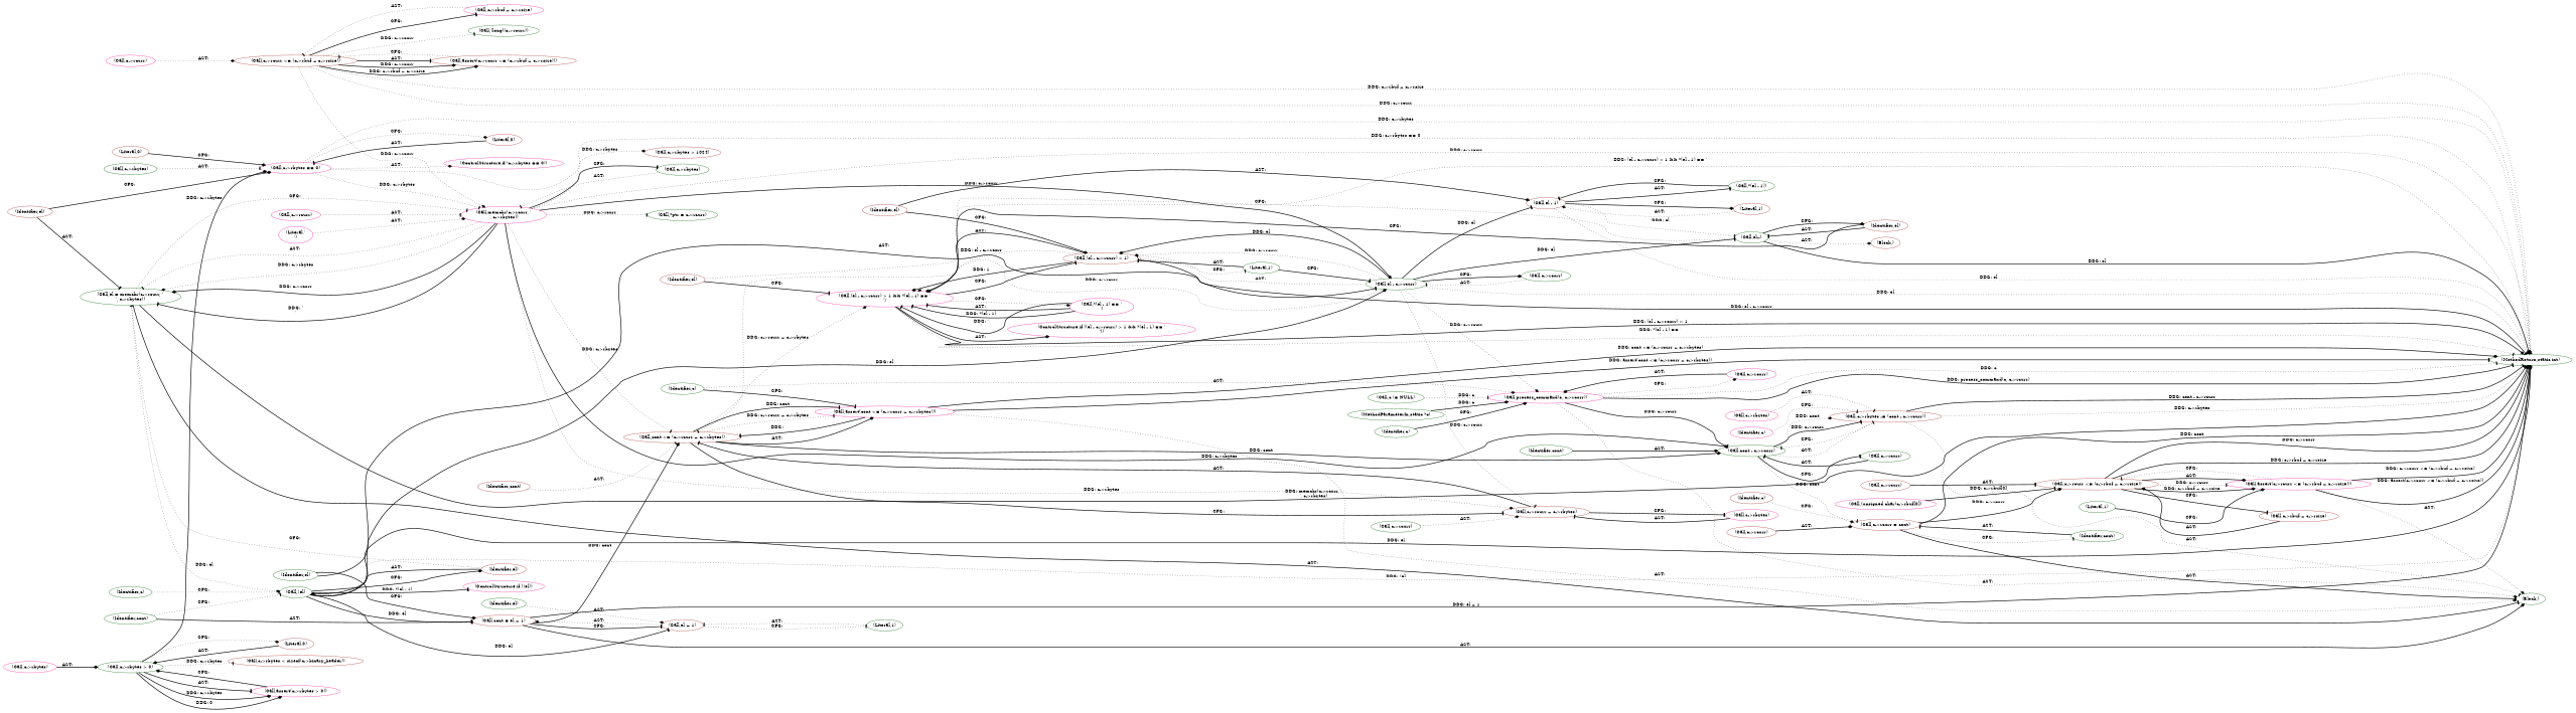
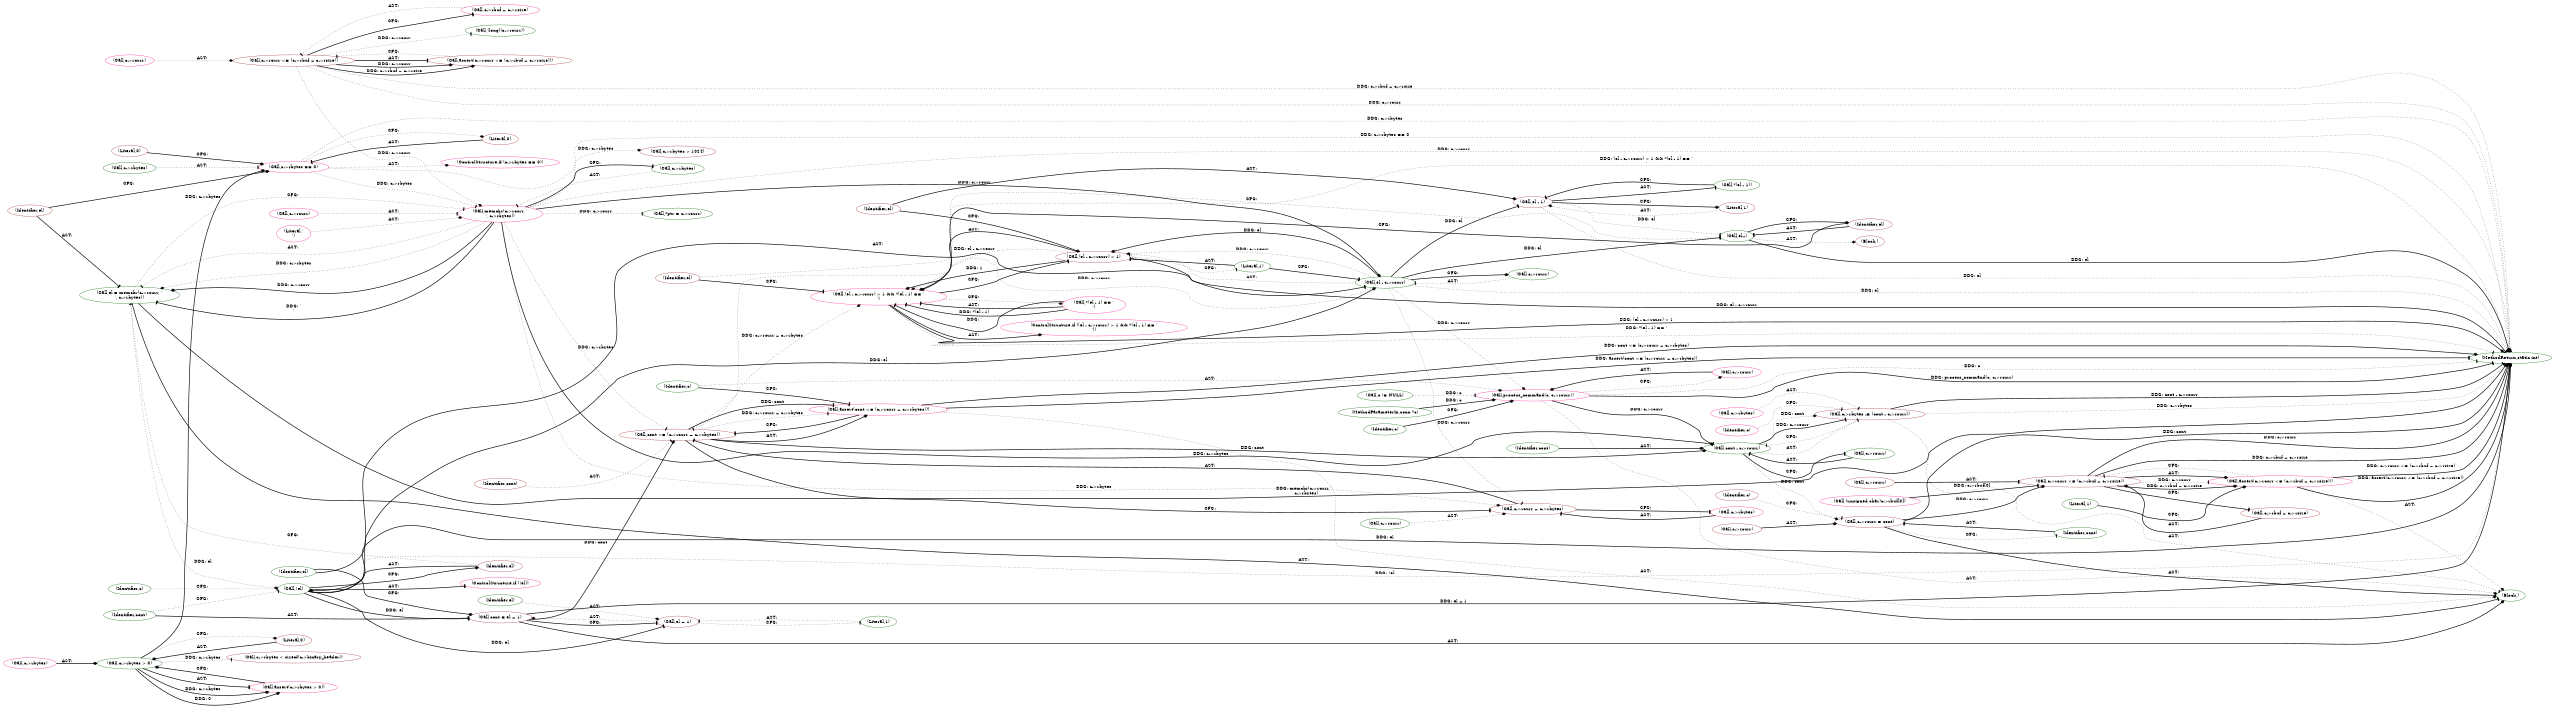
  digraph {
    rankdir=LR
    node [color=darkgreen]
    edge [arrowhead=tee style=bold]
    n1 [label="(Call,el = memchr(c->rcurr, '\n', c->rbytes))"]
    n2 [color=deeppink label="(Call,memchr(c->rcurr, '\n', c->rbytes))"]
    n3 [label="(Call,!el)"]
    n4 [label="(MethodReturn,static int)"]
    n5 [label="(Block,)"]
    n6 [color=brown label="(Call,cont <= (c->rcurr + c->rbytes))"]
    n7 [label="(Call,el - c->rcurr)"]
    n8 [color=brown label="(Call,c->rcurr + c->rbytes)"]
    n9 [color=brown label="(Call,c->rbytes > 1024)"]
    n10 [label="(Call,c->rbytes)"]
    n11 [label="(Call,*ptr = c->rcurr)"]
    n12 [label="(Call,cont - c->rcurr)"]
    n13 [color=brown label="(Call,cont = el + 1)"]
    n14 [color=brown label="(Call,el + 1)"]
    n15 [color=brown label="(Identifier,el)"]
    n16 [color=deeppink label="(ControlStructure,if (!el))"]
    n17 [color=deeppink label="(Call,assert(cont <= (c->rcurr + c->rbytes)))"]
    n18 [color=deeppink label="(Call,(el - c->rcurr) > 1 && *(el - 1) == '\r')"]
    n19 [color=brown label="(Call,c->rbytes -= (cont - c->rcurr))"]
    n20 [color=brown label="(Call,(el - c->rcurr) > 1)"]
    n21 [color=brown label="(Call,el - 1)"]
    n22 [label="(Call,el--)"]
    n23 [color=deeppink label="(Call,process_command(c, c->rcurr))"]
    n24 [label="(Call,c->rcurr)"]
    n25 [color=deeppink label="(Call,c->rbytes)"]
    n26 [color=brown label="(Call,c->rcurr <= (c->rbuf + c->rsize))"]
    n27 [color=deeppink label="(Call,c->rbuf + c->rsize)"]
    n28 [label="(Call,(long)(c->rcurr))"]
    n29 [color=brown label="(Call,assert(c->rcurr <= (c->rbuf + c->rsize)))"]
    n30 [color=deeppink label="(Call,c->rbytes == 0)"]
    n31 [color=brown label="(Literal,0)"]
    n32 [color=deeppink label="(ControlStructure,if (c->rbytes == 0))"]
    n33 [label="(Call,c->rbytes > 0)"]
    n34 [color=brown label="(Literal,0)"]
    n35 [color=brown label="(Call,c->rbytes < sizeof(c->binary_header))"]
    n36 [color=deeppink label="(Call,assert(c->rbytes > 0))"]
    n37 [label="(Literal,1)"]
    n38 [color=brown label="(Call,c->rcurr = cont)"]
    n39 [label="(Call,c->rcurr)"]
    n40 [color=brown label="(Call,c->rcurr <= (c->rbuf + c->rsize))"]
    n41 [label="(Identifier,cont)"]
    n42 [color=deeppink label="(Call,assert(c->rcurr <= (c->rbuf + c->rsize)))"]
    n43 [color=brown label="(Call,c->rbuf + c->rsize)"]
    n44 [label="(Literal,1)"]
    n45 [label="(Call,*(el - 1))"]
    n46 [color=brown label="(Literal,1)"]
    n47 [color=brown label="(Identifier,el)"]
    n48 [color=brown label="(Block,)"]
    n49 [color=deeppink label="(Call,c->rcurr)"]
    n50 [color=deeppink label="(ControlStructure,if ((el - c->rcurr) > 1 && *(el - 1) == '\r'))"]
    n51 [color=deeppink label="(Call,*(el - 1) == '\r')"]
    n52 [color=deeppink label="(Call,c->rbytes)"]
    n53 [color=deeppink label="(Call,c->rcurr)"]
    n54 [label="(Call,c != NULL)"]
    n55 [color=brown label="(Literal,0)"]
    n56 [color=brown label="(Identifier,cont)"]
-   n57 [label="(MethodParameterIn,static *c)"]
+   n57 [label="(MethodParameterIn,conn *c)"]
    n58 [label="(Identifier,c)"]
    n59 [label="(Identifier,el)"]
    n60 [label="(Identifier,cont)"]
    n61 [color=brown label="(Identifier,el)"]
    n62 [label="(Identifier,c)"]
    n63 [label="(Identifier,el)"]
    n64 [label="(Literal,1)"]
    n65 [color=brown label="(Identifier,el)"]
    n66 [color=brown label="(Call,c->rcurr)"]
    n67 [label="(Call,c->rcurr)"]
    n68 [label="(Identifier,c)"]
    n69 [color=deeppink label="(Call,c->rbytes)"]
    n70 [color=deeppink label="(Call,c->rcurr)"]
    n71 [color=deeppink label="(Call,(unsigned char)c->rbuf[0])"]
    n72 [color=deeppink label="(Literal,'\n')"]
    n73 [label="(Identifier,cont)"]
    n74 [color=deeppink label="(Identifier,c)"]
    n75 [color=brown label="(Call,c->rcurr)"]
    n76 [color=brown label="(Identifier,el)"]
    n77 [label="(Call,c->rbytes)"]
    n78 [color=brown label="(Identifier,c)"]
    n1 -> n2 [label="CFG: " style=dotted]
    n1 -> n3 [arrowhead=diamond label="DDG: el" style=dotted]
    n1 -> n4 [arrowhead=diamond label="DDG: memchr(c->rcurr, '\n', c->rbytes)"]
    n1 -> n5 [label="AST: "]
    n2 -> n1 [label="AST: " style=dotted]
    n2 -> n1 [arrowhead=diamond label="DDG: c->rcurr"]
    n2 -> n1 [label="DDG: '\n'"]
    n2 -> n1 [arrowhead=diamond label="DDG: c->rbytes" style=dotted]
    n2 -> n4 [arrowhead=diamond label="DDG: c->rcurr" style=dotted]
    n2 -> n6 [label="DDG: c->rbytes" style=dotted]
    n2 -> n7 [arrowhead=diamond label="DDG: c->rcurr"]
    n2 -> n8 [arrowhead=diamond label="DDG: c->rbytes" style=dotted]
    n2 -> n9 [arrowhead=diamond label="DDG: c->rbytes" style=dotted]
    n2 -> n10 [label="CFG: "]
    n2 -> n11 [label="DDG: c->rcurr" style=dotted]
    n2 -> n12 [arrowhead=diamond label="DDG: c->rbytes"]
    n3 -> n4 [arrowhead=diamond label="DDG: el"]
    n3 -> n4 [label="DDG: !el" style=dotted]
    n3 -> n7 [arrowhead=diamond label="DDG: el"]
    n3 -> n13 [label="DDG: el"]
    n3 -> n14 [label="DDG: el"]
    n3 -> n15 [arrowhead=diamond label="CFG: "]
-   n3 -> n16 [label="DDG: *(el - 1)"]
+   n3 -> n16 [label="AST: "]
    n6 -> n8 [label="CFG: "]
    n6 -> n12 [arrowhead=diamond label="DDG: cont"]
    n6 -> n17 [arrowhead=diamond label="AST: "]
    n6 -> n17 [label="DDG: cont"]
    n6 -> n17 [label="DDG: c->rcurr + c->rbytes" style=dotted]
    n6 -> n18 [arrowhead=diamond label="DDG: c->rcurr + c->rbytes" style=dotted]
    n7 -> n4 [label="DDG: el" style=dotted]
    n7 -> n6 [label="DDG: c->rcurr" style=dotted]
    n7 -> n8 [label="DDG: c->rcurr" style=dotted]
    n7 -> n20 [label="AST: " style=dotted]
    n7 -> n20 [arrowhead=diamond label="DDG: el"]
    n7 -> n20 [arrowhead=diamond label="DDG: c->rcurr" style=dotted]
    n7 -> n21 [label="DDG: el"]
    n7 -> n22 [label="DDG: el"]
    n7 -> n23 [arrowhead=diamond label="DDG: c->rcurr" style=dotted]
    n7 -> n24 [arrowhead=diamond label="CFG: "]
    n8 -> n6 [label="AST: "]
    n8 -> n25 [label="CFG: "]
    n10 -> n2 [label="AST: " style=dotted]
    n12 -> n19 [label="AST: " style=dotted]
    n12 -> n19 [arrowhead=diamond label="DDG: cont" style=dotted]
    n12 -> n19 [label="DDG: c->rcurr"]
    n12 -> n38 [arrowhead=diamond label="DDG: cont" style=dotted]
    n12 -> n39 [label="CFG: "]
    n13 -> n4 [label="DDG: el + 1"]
    n13 -> n5 [arrowhead=diamond label="AST: "]
    n13 -> n6 [arrowhead=diamond label="DDG: cont"]
    n13 -> n14 [label="CFG: "]
    n14 -> n13 [arrowhead=diamond label="AST: " style=dotted]
    n14 -> n37 [label="CFG: " style=dotted]
    n15 -> n1 [label="CFG: " style=dotted]
    n15 -> n3 [arrowhead=diamond label="AST: "]
    n17 -> n4 [label="DDG: assert(cont <= (c->rcurr + c->rbytes))"]
    n17 -> n4 [arrowhead=diamond label="DDG: cont <= (c->rcurr + c->rbytes)"]
    n17 -> n5 [arrowhead=diamond label="AST: " style=dotted]
-   n17 -> n6 [label="DDG: "]
+   n17 -> n6 [label="CFG: "]
    n18 -> n4 [arrowhead=diamond label="DDG: (el - c->rcurr) > 1"]
    n18 -> n4 [label="DDG: *(el - 1) == '\r'" style=dotted]
    n18 -> n4 [arrowhead=diamond label="DDG: (el - c->rcurr) > 1 && *(el - 1) == '\r'" style=dotted]
    n18 -> n20 [label="CFG: "]
    n18 -> n50 [arrowhead=diamond label="AST: "]
    n18 -> n51 [arrowhead=diamond label="CFG: " style=dotted]
    n19 -> n4 [label="DDG: cont - c->rcurr"]
    n19 -> n4 [label="DDG: c->rbytes" style=dotted]
    n19 -> n5 [label="AST: " style=dotted]
    n19 -> n12 [label="CFG: " style=dotted]
    n20 -> n4 [label="DDG: el - c->rcurr"]
    n20 -> n18 [arrowhead=diamond label="AST: "]
    n20 -> n18 [arrowhead=diamond label="DDG: el - c->rcurr" style=dotted]
    n20 -> n18 [arrowhead=diamond label="DDG: 1"]
    n20 -> n44 [label="CFG: " style=dotted]
    n21 -> n4 [arrowhead=diamond label="DDG: el" style=dotted]
    n21 -> n22 [label="DDG: el" style=dotted]
    n21 -> n45 [label="AST: "]
    n21 -> n46 [arrowhead=diamond label="CFG: "]
    n22 -> n4 [arrowhead=diamond label="DDG: el"]
    n22 -> n47 [arrowhead=diamond label="CFG: "]
    n22 -> n48 [arrowhead=diamond label="AST: " style=dotted]
    n23 -> n4 [label="DDG: c" style=dotted]
    n23 -> n4 [label="DDG: process_command(c, c->rcurr)"]
    n23 -> n5 [arrowhead=diamond label="AST: " style=dotted]
    n23 -> n12 [label="DDG: c->rcurr"]
    n23 -> n49 [arrowhead=diamond label="CFG: " style=dotted]
    n24 -> n7 [label="AST: " style=dotted]
    n25 -> n8 [label="AST: "]
    n26 -> n2 [arrowhead=diamond label="DDG: c->rcurr" style=dotted]
    n26 -> n4 [arrowhead=diamond label="DDG: c->rbuf + c->rsize" style=dotted]
    n26 -> n4 [label="DDG: c->rcurr" style=dotted]
    n26 -> n27 [label="CFG: "]
    n26 -> n28 [label="DDG: c->rcurr" style=dotted]
    n26 -> n29 [label="AST: "]
    n26 -> n29 [arrowhead=diamond label="DDG: c->rcurr"]
    n26 -> n29 [arrowhead=diamond label="DDG: c->rbuf + c->rsize"]
    n27 -> n26 [label="AST: " style=dotted]
    n29 -> n26 [label="CFG: " style=dotted]
    n30 -> n2 [label="DDG: c->rbytes" style=dotted]
    n30 -> n4 [label="DDG: c->rbytes" style=dotted]
    n30 -> n4 [arrowhead=diamond label="DDG: c->rbytes == 0" style=dotted]
    n30 -> n31 [arrowhead=diamond label="CFG: " style=dotted]
    n30 -> n32 [arrowhead=diamond label="AST: " style=dotted]
    n31 -> n30 [label="AST: "]
    n33 -> n30 [arrowhead=diamond label="DDG: c->rbytes"]
    n33 -> n34 [arrowhead=diamond label="CFG: " style=dotted]
    n33 -> n35 [label="DDG: c->rbytes" style=dotted]
    n33 -> n36 [label="AST: "]
    n33 -> n36 [arrowhead=diamond label="DDG: c->rbytes"]
    n33 -> n36 [arrowhead=diamond label="DDG: 0"]
    n34 -> n33 [arrowhead=diamond label="AST: "]
    n36 -> n33 [arrowhead=diamond label="CFG: "]
    n37 -> n14 [label="AST: " style=dotted]
    n38 -> n4 [arrowhead=diamond label="DDG: cont"]
    n38 -> n5 [label="AST: "]
    n38 -> n40 [arrowhead=diamond label="DDG: c->rcurr"]
    n38 -> n41 [label="CFG: " style=dotted]
    n39 -> n12 [label="AST: "]
    n40 -> n4 [label="DDG: c->rcurr"]
    n40 -> n4 [label="DDG: c->rbuf + c->rsize"]
    n40 -> n42 [arrowhead=diamond label="AST: "]
    n40 -> n42 [label="DDG: c->rcurr" style=dotted]
    n40 -> n42 [arrowhead=diamond label="DDG: c->rbuf + c->rsize"]
    n40 -> n43 [label="CFG: "]
    n41 -> n38 [label="AST: "]
    n42 -> n4 [arrowhead=diamond label="DDG: assert(c->rcurr <= (c->rbuf + c->rsize))"]
    n42 -> n4 [label="DDG: c->rcurr <= (c->rbuf + c->rsize)"]
    n42 -> n5 [arrowhead=diamond label="AST: " style=dotted]
    n42 -> n40 [label="CFG: " style=dotted]
    n43 -> n40 [arrowhead=diamond label="AST: "]
    n44 -> n7 [label="CFG: "]
    n44 -> n20 [label="AST: "]
    n45 -> n21 [label="CFG: "]
    n46 -> n21 [arrowhead=diamond label="AST: " style=dotted]
    n47 -> n18 [arrowhead=diamond label="CFG: "]
    n47 -> n22 [label="AST: "]
    n49 -> n23 [arrowhead=diamond label="AST: "]
    n51 -> n18 [label="AST: "]
    n51 -> n18 [label="DDG: *(el - 1)"]
    n51 -> n18 [label="DDG: '\r'"]
    n52 -> n33 [arrowhead=diamond label="AST: "]
    n53 -> n26 [arrowhead=diamond label="AST: " style=dotted]
    n54 -> n23 [label="DDG: c" style=dotted]
    n55 -> n30 [arrowhead=diamond label="CFG: "]
    n56 -> n6 [label="AST: " style=dotted]
    n57 -> n23 [arrowhead=diamond label="DDG: c"]
    n58 -> n3 [label="CFG: " style=dotted]
    n59 -> n7 [label="AST: "]
    n59 -> n13 [arrowhead=diamond label="CFG: "]
    n60 -> n12 [arrowhead=diamond label="AST: "]
    n61 -> n18 [label="CFG: "]
    n61 -> n22 [label="CFG: " style=dotted]
    n62 -> n23 [arrowhead=diamond label="CFG: "]
    n63 -> n14 [arrowhead=diamond label="AST: " style=dotted]
    n64 -> n42 [arrowhead=diamond label="CFG: "]
    n65 -> n20 [arrowhead=diamond label="CFG: "]
    n65 -> n21 [arrowhead=diamond label="AST: "]
    n66 -> n38 [arrowhead=diamond label="AST: "]
    n67 -> n8 [arrowhead=diamond label="AST: " style=dotted]
    n68 -> n17 [label="CFG: "]
    n68 -> n23 [arrowhead=diamond label="AST: " style=dotted]
    n69 -> n19 [label="AST: " style=dotted]
    n70 -> n2 [label="AST: " style=dotted]
    n71 -> n40 [label="DDG: c->rbuf[0]"]
    n72 -> n2 [arrowhead=diamond label="AST: " style=dotted]
    n73 -> n3 [label="CFG: " style=dotted]
    n73 -> n13 [label="AST: "]
    n74 -> n19 [label="CFG: " style=dotted]
    n75 -> n40 [label="AST: "]
    n76 -> n1 [label="AST: "]
    n76 -> n30 [arrowhead=diamond label="CFG: "]
    n77 -> n30 [label="AST: " style=dotted]
    n78 -> n38 [label="CFG: " style=dotted]
  }
